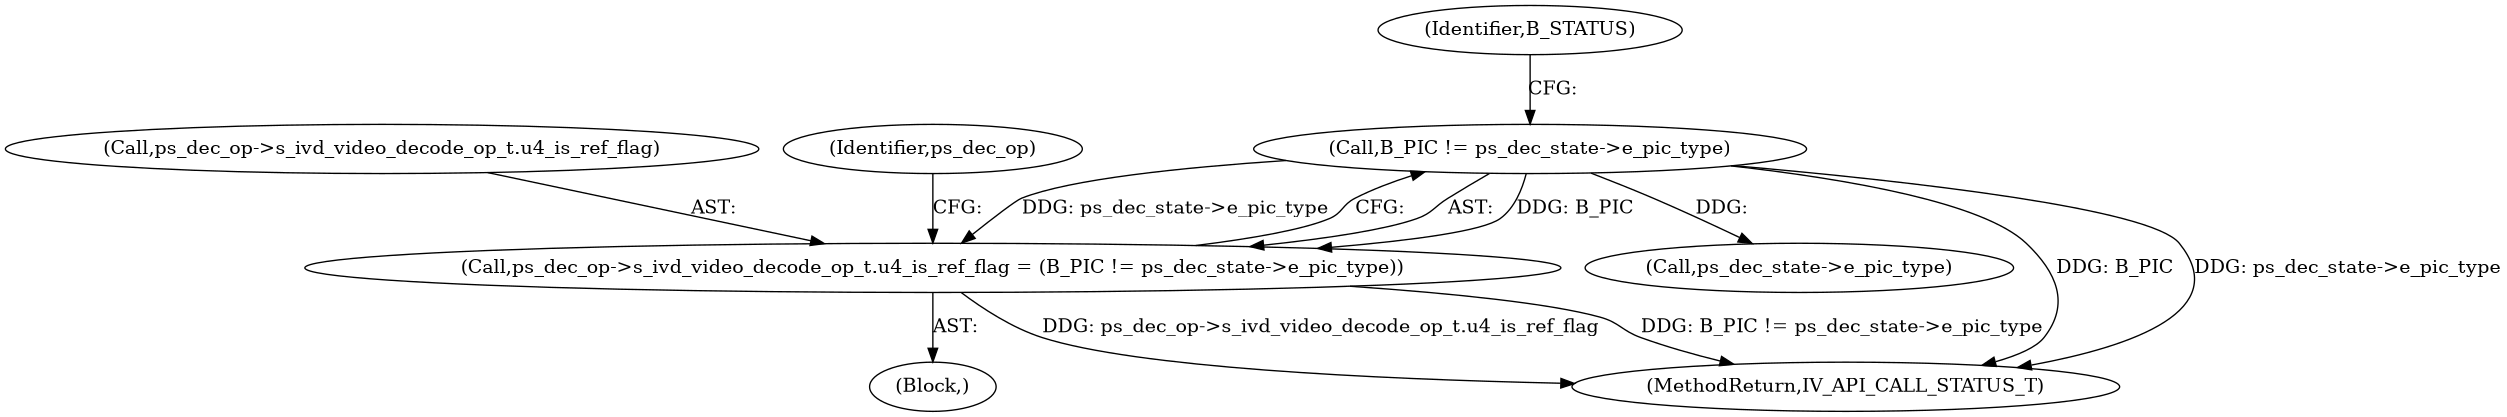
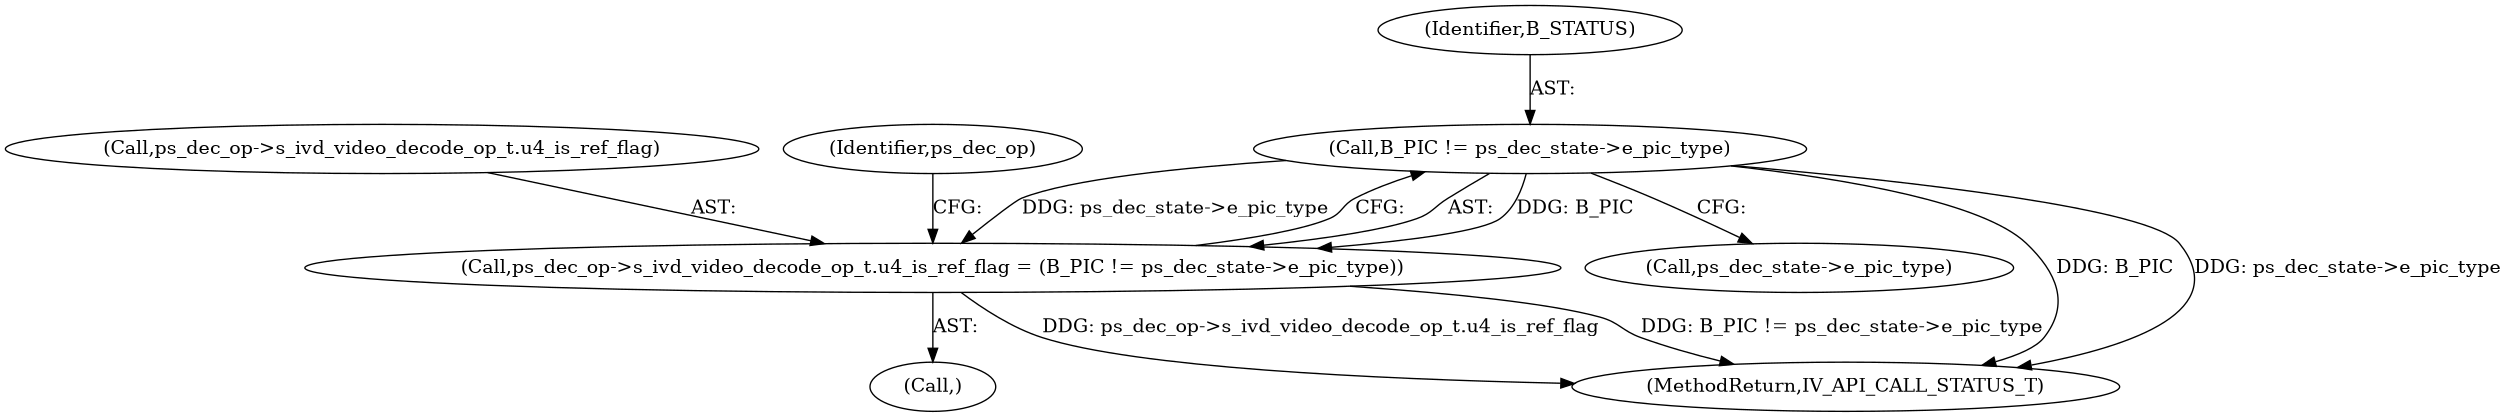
  digraph {
    n1 [label="(Call,B_PIC != ps_dec_state->e_pic_type)"]
    n2 [label="(Call,ps_dec_op->s_ivd_video_decode_op_t.u4_is_ref_flag = (B_PIC != ps_dec_state->e_pic_type))"]
    n3 [label="(Call,ps_dec_state->e_pic_type)"]
    n4 [label="(MethodReturn,IV_API_CALL_STATUS_T)"]
-   n5 [label="(Block,)"]
+   n5 [label="(Call,)"]
    n6 [label="(Call,ps_dec_op->s_ivd_video_decode_op_t.u4_is_ref_flag)"]
    n7 [label="(Identifier,B_STATUS)"]
    n8 [label="(Identifier,ps_dec_op)"]
    n1 -> n2 [label="AST: "]
    n1 -> n2 [label="DDG: B_PIC"]
    n1 -> n2 [label="DDG: ps_dec_state->e_pic_type"]
-   n1 -> n3 [label="DDG: "]
+   n1 -> n3 [label="CFG: "]
    n1 -> n4 [label="DDG: B_PIC"]
    n1 -> n4 [label="DDG: ps_dec_state->e_pic_type"]
    n2 -> n1 [label="CFG: "]
    n2 -> n4 [label="DDG: ps_dec_op->s_ivd_video_decode_op_t.u4_is_ref_flag"]
    n2 -> n4 [label="DDG: B_PIC != ps_dec_state->e_pic_type"]
    n2 -> n5 [label="AST: "]
    n6 -> n2 [label="AST: "]
-   n7 -> n1 [label="CFG: "]
+   n7 -> n1 [label="AST: "]
    n8 -> n2 [label="CFG: "]
  }
